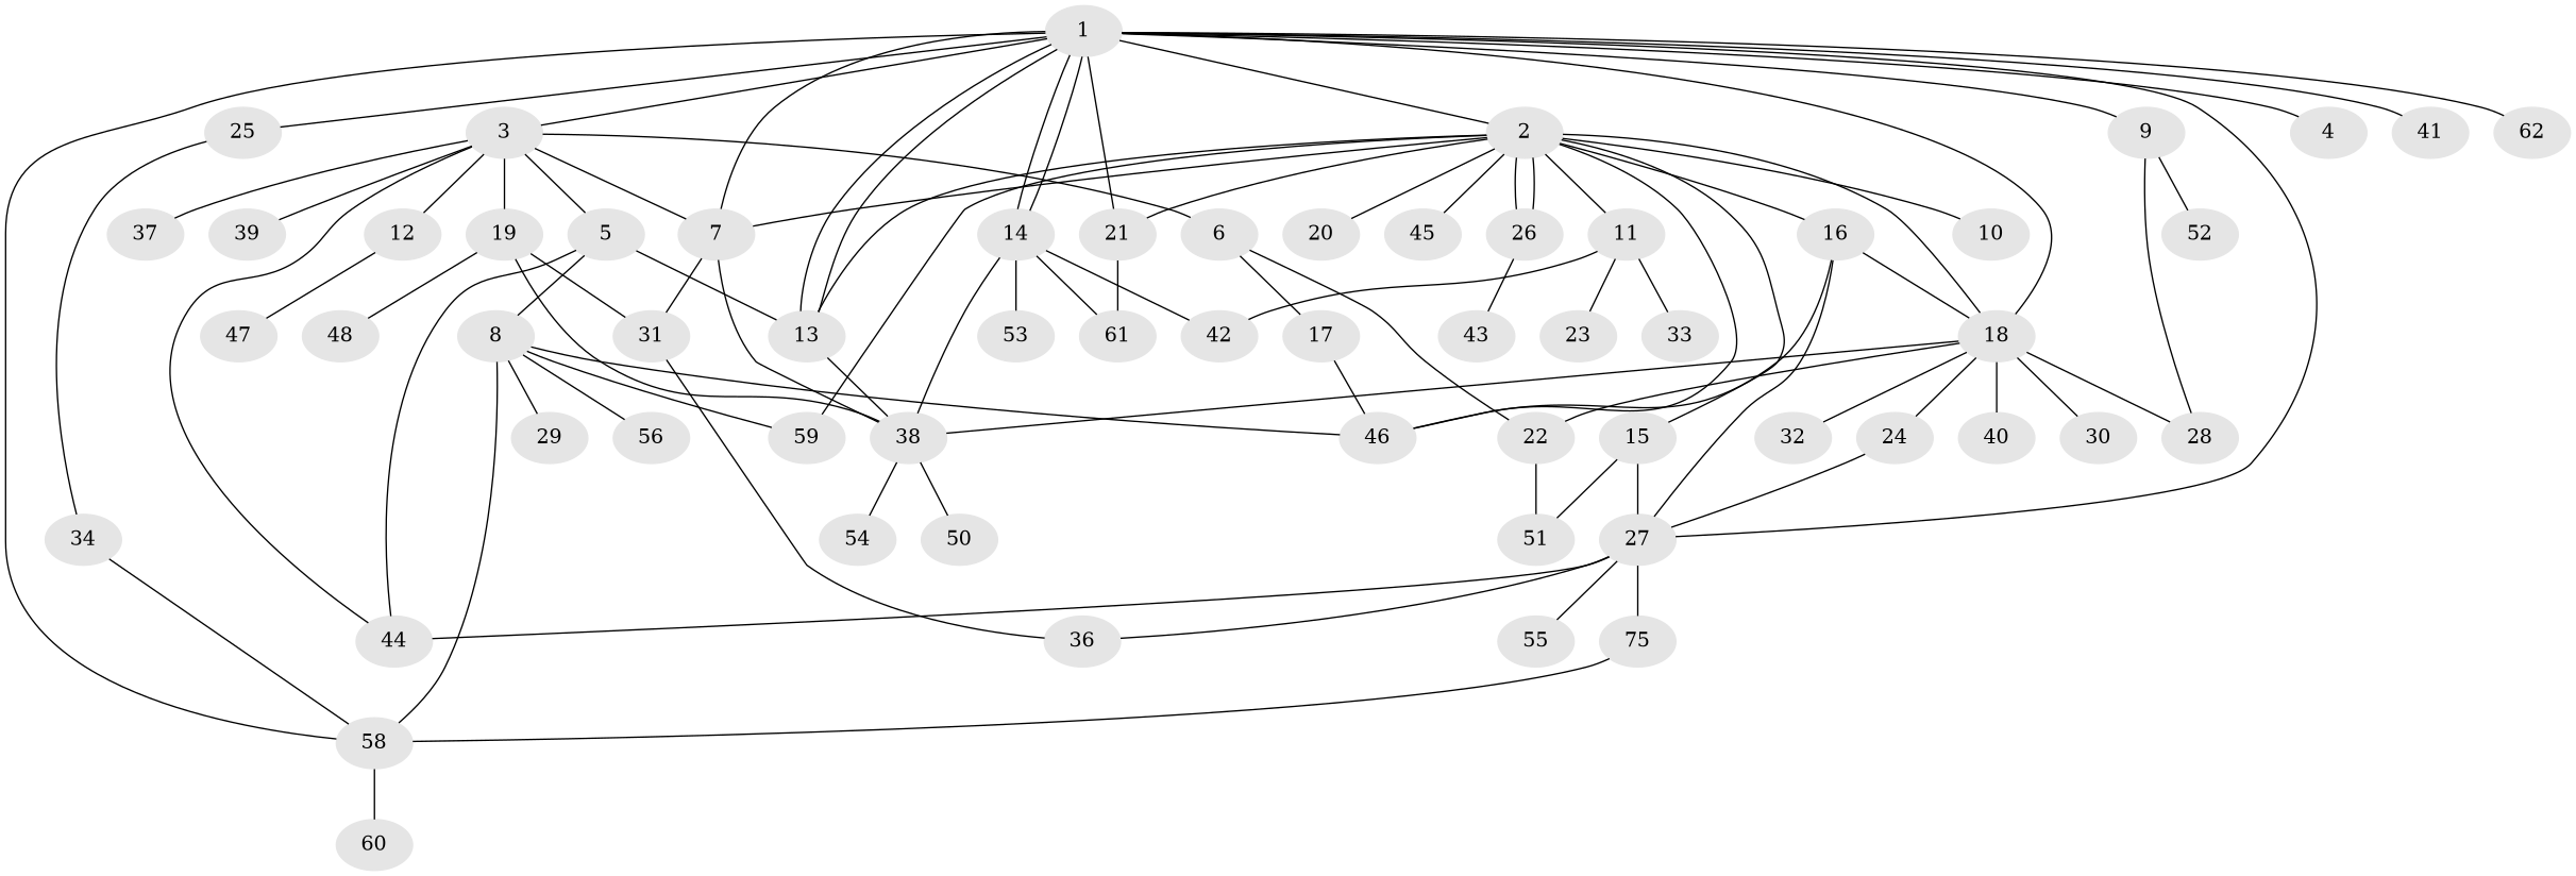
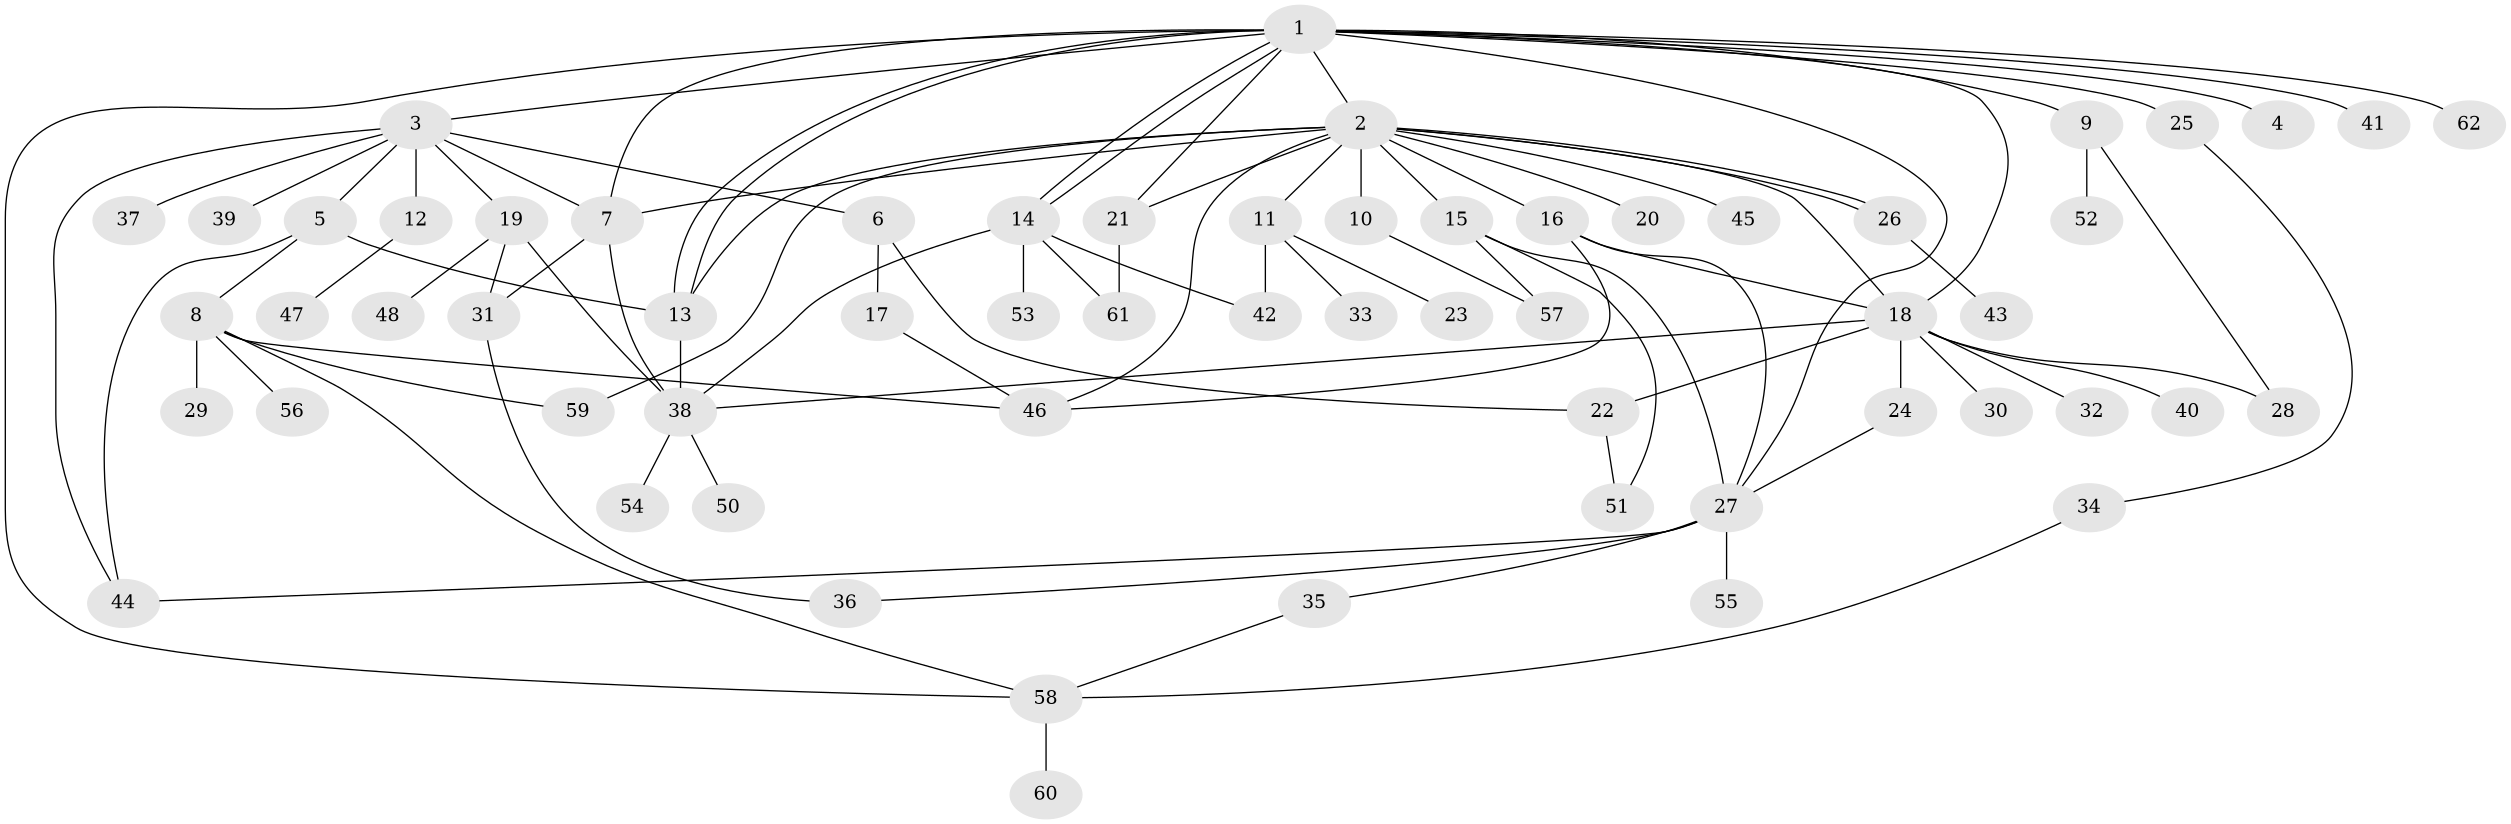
  graph {
    node [color=gray90 style=filled]
    1
    2
    3
    4
    7
    9
    13
    14
    18
    21
    25
    27
    41
    58
    62
    10
    11
    15
    16
    20
    26
    45
    46
    59
    5
    6
    12
    19
    37
    39
    44
    31
    38
    28
    52
    42
    53
    61
    22
    24
    30
    32
    40
    34
-   35 [label=75]
+   35
    36
    55
    60
+   57
    23
    33
    51
    43
    8
    17
    47
    48
    29
    56
    50
    54
    1 -- 2
    1 -- 3
    1 -- 4
    1 -- 7
    1 -- 9
    1 -- 13
    1 -- 13
    1 -- 14
    1 -- 14
    1 -- 18
    1 -- 21
    1 -- 25
    1 -- 27
    1 -- 41
    1 -- 58
    1 -- 62
    2 -- 7
    2 -- 13
    2 -- 18
    2 -- 21
    2 -- 10
    2 -- 11
    2 -- 15
    2 -- 16
    2 -- 20
    2 -- 26
    2 -- 26
    2 -- 45
    2 -- 46
    2 -- 59
    3 -- 7
    3 -- 5
    3 -- 6
    3 -- 12
    3 -- 19
    3 -- 37
    3 -- 39
    3 -- 44
    7 -- 31
    7 -- 38
    9 -- 28
    9 -- 52
    13 -- 38
    14 -- 38
    14 -- 42
    14 -- 53
    14 -- 61
    18 -- 38
    18 -- 28
    18 -- 22
    18 -- 24
    18 -- 30
    18 -- 32
    18 -- 40
    21 -- 61
    25 -- 34
    27 -- 44
    27 -- 35
    27 -- 36
    27 -- 55
    58 -- 60
+   10 -- 57
    11 -- 42
    11 -- 23
    11 -- 33
    15 -- 27
+   15 -- 57
    15 -- 51
    16 -- 18
    16 -- 27
    16 -- 46
    26 -- 43
    5 -- 13
    5 -- 44
    5 -- 8
    6 -- 22
    6 -- 17
    12 -- 47
    19 -- 31
    19 -- 38
    19 -- 48
    31 -- 36
    38 -- 50
    38 -- 54
    22 -- 51
    24 -- 27
    34 -- 58
    35 -- 58
    8 -- 58
    8 -- 46
    8 -- 59
    8 -- 29
    8 -- 56
    17 -- 46
  }
